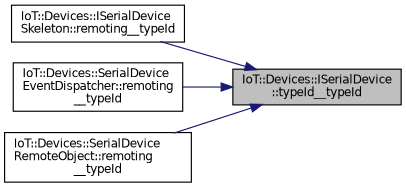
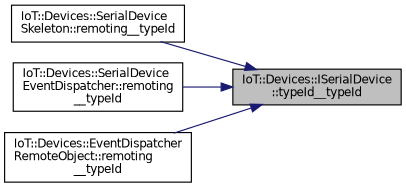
  digraph {
    rankdir=RL
    node [color=black fillcolor=white fontname=Helvetica fontsize=10 shape=record style=filled]
    edge [color=midnightblue dir=back fontname=Helvetica fontsize=10 labelfontname=Helvetica labelfontsize=10 style=solid]
    n1 [fillcolor=grey75 fontcolor=black height=0.2 label="IoT::Devices::ISerialDevice\l::typeId__typeId" width=0.4]
-   n2 [height=0.2 label="IoT::Devices::ISerialDevice\lSkeleton::remoting__typeId" width=0.4]
+   n2 [height=0.2 label="IoT::Devices::SerialDevice\lSkeleton::remoting__typeId" width=0.4]
    n3 [height=0.2 label="IoT::Devices::SerialDevice\lEventDispatcher::remoting\l__typeId" width=0.4]
-   n4 [height=0.2 label="IoT::Devices::SerialDevice\lRemoteObject::remoting\l__typeId" width=0.4]
+   n4 [height=0.2 label="IoT::Devices::EventDispatcher\lRemoteObject::remoting\l__typeId" width=0.4]
    n1 -> n2
    n1 -> n3
    n1 -> n4
  }
